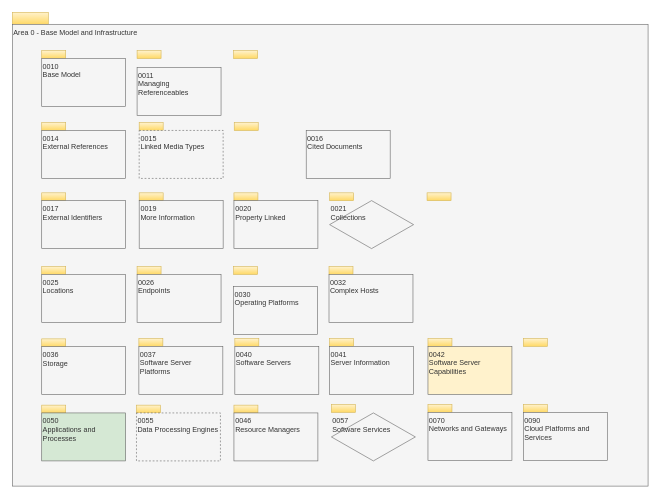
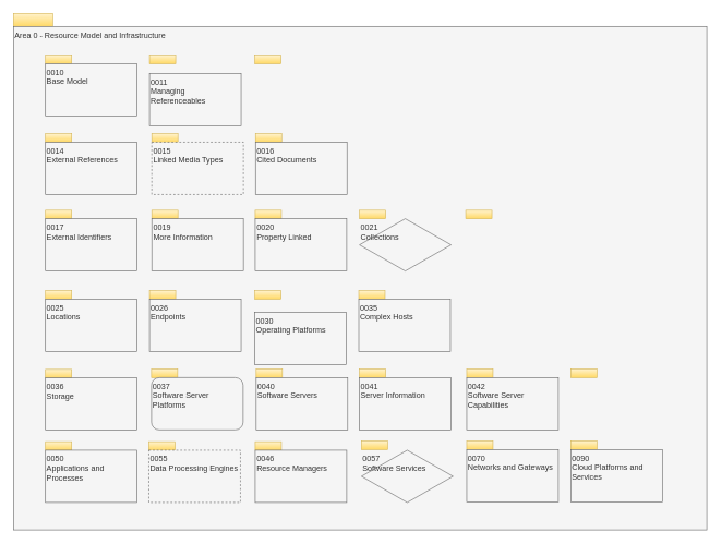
  <mxCell id="0" />
  <mxCell id="1" parent="0" />
  <mxCell id="2" value="" style="rounded=0;whiteSpace=wrap;html=1;align=left;fillColor=#fff2cc;strokeColor=#d6b656;gradientColor=#ffd966;" parent="1" vertex="1"><mxGeometry x="20" y="20" width="60" height="20" as="geometry" /></mxCell>
- <mxCell id="3" value="Area 0 - Base Model and Infrastructure" style="rounded=0;whiteSpace=wrap;html=1;align=left;verticalAlign=top;fillColor=#f5f5f5;fontColor=#333333;strokeColor=#666666;" parent="1" vertex="1"><mxGeometry x="20" y="40" width="1060" height="770" as="geometry" /></mxCell>
+ <mxCell id="3" value="Area 0 - Resource Model and Infrastructure" style="rounded=0;whiteSpace=wrap;html=1;align=left;verticalAlign=top;fillColor=#f5f5f5;fontColor=#333333;strokeColor=#666666;" parent="1" vertex="1"><mxGeometry x="20" y="40" width="1060" height="770" as="geometry" /></mxCell>
  <mxCell id="4" value="" style="rounded=0;whiteSpace=wrap;html=1;align=left;fillColor=#fff2cc;strokeColor=#d6b656;gradientColor=#ffd966;" parent="1" vertex="1"><mxGeometry x="389" y="84" width="40" height="13" as="geometry" /></mxCell>
  <mxCell id="5" value="" style="rounded=0;whiteSpace=wrap;html=1;align=left;fillColor=#fff2cc;strokeColor=#d6b656;gradientColor=#ffd966;" parent="1" vertex="1"><mxGeometry x="231.5" y="204" width="40" height="13" as="geometry" /></mxCell>
  <mxCell id="6" value="0015&lt;br&gt;Linked Media Types" style="rounded=0;whiteSpace=wrap;html=1;align=left;verticalAlign=top;fillColor=#f5f5f5;fontColor=#333333;strokeColor=#666666;dashed=1;" parent="1" vertex="1"><mxGeometry x="231.5" y="217" width="140" height="80" as="geometry" /></mxCell>
  <mxCell id="7" value="" style="rounded=0;whiteSpace=wrap;html=1;align=left;fillColor=#fff2cc;strokeColor=#d6b656;gradientColor=#ffd966;" parent="1" vertex="1"><mxGeometry x="69" y="321" width="40" height="13" as="geometry" /></mxCell>
  <mxCell id="8" value="0017&lt;br&gt;External Identifiers&lt;br&gt;" style="rounded=0;whiteSpace=wrap;html=1;align=left;verticalAlign=top;fillColor=#f5f5f5;fontColor=#333333;strokeColor=#666666;" parent="1" vertex="1"><mxGeometry x="69" y="334" width="140" height="80" as="geometry" /></mxCell>
  <mxCell id="9" value="" style="rounded=0;whiteSpace=wrap;html=1;align=left;fillColor=#fff2cc;strokeColor=#d6b656;gradientColor=#ffd966;" parent="1" vertex="1"><mxGeometry x="389.5" y="321" width="40" height="13" as="geometry" /></mxCell>
  <mxCell id="10" value="0020&lt;br&gt;Property Linked&lt;br&gt;" style="rounded=0;whiteSpace=wrap;html=1;align=left;verticalAlign=top;fillColor=#f5f5f5;fontColor=#333333;strokeColor=#666666;" parent="1" vertex="1"><mxGeometry x="389.5" y="334" width="140" height="80" as="geometry" /></mxCell>
  <mxCell id="11" value="" style="rounded=0;whiteSpace=wrap;html=1;align=left;fillColor=#fff2cc;strokeColor=#d6b656;gradientColor=#ffd966;" parent="1" vertex="1"><mxGeometry x="549" y="321" width="40" height="13" as="geometry" /></mxCell>
  <mxCell id="12" value="0021&lt;br&gt;Collections" style="rhombus;whiteSpace=wrap;html=1;align=left;verticalAlign=top;fillColor=#f5f5f5;fontColor=#333333;strokeColor=#666666;" parent="1" vertex="1"><mxGeometry x="549" y="334" width="140" height="80" as="geometry" /></mxCell>
  <mxCell id="13" value="" style="rounded=0;whiteSpace=wrap;html=1;align=left;fillColor=#fff2cc;strokeColor=#d6b656;gradientColor=#ffd966;" parent="1" vertex="1"><mxGeometry x="389" y="444" width="40" height="13" as="geometry" /></mxCell>
  <mxCell id="14" value="0030&lt;br&gt;Operating Platforms" style="rounded=0;whiteSpace=wrap;html=1;align=left;verticalAlign=top;fillColor=#f5f5f5;fontColor=#333333;strokeColor=#666666;" parent="1" vertex="1"><mxGeometry x="389" y="477" width="140" height="80" as="geometry" /></mxCell>
  <mxCell id="15" value="" style="rounded=0;whiteSpace=wrap;html=1;align=left;fillColor=#fff2cc;strokeColor=#d6b656;gradientColor=#ffd966;" parent="1" vertex="1"><mxGeometry x="548" y="444" width="40" height="13" as="geometry" /></mxCell>
- <mxCell id="16" value="0032&lt;br&gt;Complex Hosts&lt;br&gt;" style="rounded=0;whiteSpace=wrap;html=1;align=left;verticalAlign=top;fillColor=#f5f5f5;fontColor=#333333;strokeColor=#666666;" parent="1" vertex="1"><mxGeometry x="548" y="457" width="140" height="80" as="geometry" /></mxCell>
+ <mxCell id="16" value="0035&lt;br&gt;Complex Hosts&lt;br&gt;" style="rounded=0;whiteSpace=wrap;html=1;align=left;verticalAlign=top;fillColor=#f5f5f5;fontColor=#333333;strokeColor=#666666;" parent="1" vertex="1"><mxGeometry x="548" y="457" width="140" height="80" as="geometry" /></mxCell>
  <mxCell id="17" value="" style="rounded=0;whiteSpace=wrap;html=1;align=left;fillColor=#fff2cc;strokeColor=#d6b656;gradientColor=#ffd966;" parent="1" vertex="1"><mxGeometry x="391" y="564" width="40" height="13" as="geometry" /></mxCell>
  <mxCell id="18" value="0040&lt;br&gt;Software Servers&lt;br&gt;" style="rounded=0;whiteSpace=wrap;html=1;align=left;verticalAlign=top;fillColor=#f5f5f5;fontColor=#333333;strokeColor=#666666;" parent="1" vertex="1"><mxGeometry x="391" y="577" width="140" height="80" as="geometry" /></mxCell>
  <mxCell id="19" value="" style="rounded=0;whiteSpace=wrap;html=1;align=left;fillColor=#fff2cc;strokeColor=#d6b656;gradientColor=#ffd966;" parent="1" vertex="1"><mxGeometry x="549" y="564" width="40" height="13" as="geometry" /></mxCell>
  <mxCell id="20" value="0041&lt;br&gt;Server Information" style="rounded=0;whiteSpace=wrap;html=1;align=left;verticalAlign=top;fillColor=#f5f5f5;fontColor=#333333;strokeColor=#666666;" parent="1" vertex="1"><mxGeometry x="549" y="577" width="140" height="80" as="geometry" /></mxCell>
  <mxCell id="21" value="" style="rounded=0;whiteSpace=wrap;html=1;align=left;fillColor=#fff2cc;strokeColor=#d6b656;gradientColor=#ffd966;" parent="1" vertex="1"><mxGeometry x="69" y="204" width="40" height="13" as="geometry" /></mxCell>
  <mxCell id="22" value="0014&lt;br&gt;External References" style="rounded=0;whiteSpace=wrap;html=1;align=left;verticalAlign=top;fillColor=#f5f5f5;fontColor=#333333;strokeColor=#666666;" parent="1" vertex="1"><mxGeometry x="69" y="217" width="140" height="80" as="geometry" /></mxCell>
  <mxCell id="23" value="" style="rounded=0;whiteSpace=wrap;html=1;align=left;fillColor=#fff2cc;strokeColor=#d6b656;gradientColor=#ffd966;" parent="1" vertex="1"><mxGeometry x="69" y="564.5" width="40" height="13" as="geometry" /></mxCell>
  <mxCell id="24" value="0036&lt;br&gt;Storage" style="rounded=0;whiteSpace=wrap;html=1;align=left;verticalAlign=top;fillColor=#f5f5f5;fontColor=#333333;strokeColor=#666666;" parent="1" vertex="1"><mxGeometry x="69" y="577.5" width="140" height="80" as="geometry" /></mxCell>
  <mxCell id="25" value="" style="rounded=0;whiteSpace=wrap;html=1;align=left;fillColor=#fff2cc;strokeColor=#d6b656;gradientColor=#ffd966;" parent="1" vertex="1"><mxGeometry x="713" y="564" width="40" height="13" as="geometry" /></mxCell>
- <mxCell id="26" value="0042&lt;br&gt;Software Server Capabilities" style="rounded=0;whiteSpace=wrap;html=1;align=left;verticalAlign=top;fillColor=#fff2cc;fontColor=#333333;strokeColor=#666666;" parent="1" vertex="1"><mxGeometry x="713" y="577" width="140" height="80" as="geometry" /></mxCell>
+ <mxCell id="26" value="0042&lt;br&gt;Software Server Capabilities" style="rounded=0;whiteSpace=wrap;html=1;align=left;verticalAlign=top;fillColor=#f5f5f5;fontColor=#333333;strokeColor=#666666;" parent="1" vertex="1"><mxGeometry x="713" y="577" width="140" height="80" as="geometry" /></mxCell>
  <mxCell id="27" value="" style="rounded=0;whiteSpace=wrap;html=1;align=left;fillColor=#fff2cc;strokeColor=#d6b656;gradientColor=#ffd966;" parent="1" vertex="1"><mxGeometry x="231.5" y="321" width="40" height="13" as="geometry" /></mxCell>
  <mxCell id="28" value="0019&lt;br&gt;More Information" style="rounded=0;whiteSpace=wrap;html=1;align=left;verticalAlign=top;fillColor=#f5f5f5;fontColor=#333333;strokeColor=#666666;" parent="1" vertex="1"><mxGeometry x="231.5" y="334" width="140" height="80" as="geometry" /></mxCell>
  <mxCell id="29" value="" style="rounded=0;whiteSpace=wrap;html=1;align=left;fillColor=#fff2cc;strokeColor=#d6b656;gradientColor=#ffd966;" parent="1" vertex="1"><mxGeometry x="69" y="84" width="40" height="13" as="geometry" /></mxCell>
  <mxCell id="30" value="0010&lt;br&gt;Base Model" style="rounded=0;whiteSpace=wrap;html=1;align=left;verticalAlign=top;fillColor=#f5f5f5;fontColor=#333333;strokeColor=#666666;" parent="1" vertex="1"><mxGeometry x="69" y="97" width="140" height="80" as="geometry" /></mxCell>
  <mxCell id="31" value="" style="rounded=0;whiteSpace=wrap;html=1;align=left;fillColor=#fff2cc;strokeColor=#d6b656;gradientColor=#ffd966;" parent="1" vertex="1"><mxGeometry x="228" y="84" width="40" height="13" as="geometry" /></mxCell>
  <mxCell id="32" value="0011&lt;br&gt;Managing Referenceables" style="rounded=0;whiteSpace=wrap;html=1;align=left;verticalAlign=top;fillColor=#f5f5f5;fontColor=#333333;strokeColor=#666666;" parent="1" vertex="1"><mxGeometry x="228" y="112" width="140" height="80" as="geometry" /></mxCell>
  <mxCell id="33" value="" style="rounded=0;whiteSpace=wrap;html=1;align=left;fillColor=#fff2cc;strokeColor=#d6b656;gradientColor=#ffd966;" parent="1" vertex="1"><mxGeometry x="69" y="444" width="40" height="13" as="geometry" /></mxCell>
  <mxCell id="34" value="0025&lt;br&gt;Locations&lt;br&gt;" style="rounded=0;whiteSpace=wrap;html=1;align=left;verticalAlign=top;fillColor=#f5f5f5;fontColor=#333333;strokeColor=#666666;" parent="1" vertex="1"><mxGeometry x="69" y="457" width="140" height="80" as="geometry" /></mxCell>
  <mxCell id="35" value="" style="rounded=0;whiteSpace=wrap;html=1;align=left;fillColor=#fff2cc;strokeColor=#d6b656;gradientColor=#ffd966;" parent="1" vertex="1"><mxGeometry x="228" y="444" width="40" height="13" as="geometry" /></mxCell>
  <mxCell id="36" value="0026&lt;br&gt;Endpoints" style="rounded=0;whiteSpace=wrap;html=1;align=left;verticalAlign=top;fillColor=#f5f5f5;fontColor=#333333;strokeColor=#666666;" parent="1" vertex="1"><mxGeometry x="228" y="457" width="140" height="80" as="geometry" /></mxCell>
  <mxCell id="37" value="" style="rounded=0;whiteSpace=wrap;html=1;align=left;fillColor=#fff2cc;strokeColor=#d6b656;gradientColor=#ffd966;" parent="1" vertex="1"><mxGeometry x="231" y="564" width="40" height="13" as="geometry" /></mxCell>
- <mxCell id="38" value="0037&lt;br&gt;Software Server Platforms" style="rounded=0;whiteSpace=wrap;html=1;align=left;verticalAlign=top;fillColor=#f5f5f5;fontColor=#333333;strokeColor=#666666;" parent="1" vertex="1"><mxGeometry x="231" y="577" width="140" height="80" as="geometry" /></mxCell>
+ <mxCell id="38" value="0037&lt;br&gt;Software Server Platforms" style="whiteSpace=wrap;html=1;align=left;verticalAlign=top;fillColor=#f5f5f5;fontColor=#333333;strokeColor=#666666;rounded=1;" parent="1" vertex="1"><mxGeometry x="231" y="577" width="140" height="80" as="geometry" /></mxCell>
  <mxCell id="39" value="" style="rounded=0;whiteSpace=wrap;html=1;align=left;fillColor=#fff2cc;strokeColor=#d6b656;gradientColor=#ffd966;" parent="1" vertex="1"><mxGeometry x="872" y="564" width="40" height="13" as="geometry" /></mxCell>
  <mxCell id="40" value="" style="rounded=0;whiteSpace=wrap;html=1;align=left;fillColor=#fff2cc;strokeColor=#d6b656;gradientColor=#ffd966;" parent="1" vertex="1"><mxGeometry x="711.5" y="321" width="40" height="13" as="geometry" /></mxCell>
  <mxCell id="41" value="" style="rounded=0;whiteSpace=wrap;html=1;align=left;fillColor=#fff2cc;strokeColor=#d6b656;gradientColor=#ffd966;" parent="1" vertex="1"><mxGeometry x="713" y="674" width="40" height="13" as="geometry" /></mxCell>
  <mxCell id="42" value="0070&lt;br&gt;Networks and Gateways&lt;br&gt;" style="rounded=0;whiteSpace=wrap;html=1;align=left;verticalAlign=top;fillColor=#f5f5f5;fontColor=#333333;strokeColor=#666666;" parent="1" vertex="1"><mxGeometry x="713" y="687" width="140" height="80" as="geometry" /></mxCell>
  <mxCell id="43" value="" style="rounded=0;whiteSpace=wrap;html=1;align=left;fillColor=#fff2cc;strokeColor=#d6b656;gradientColor=#ffd966;" parent="1" vertex="1"><mxGeometry x="872" y="674" width="40" height="13" as="geometry" /></mxCell>
  <mxCell id="44" value="0090&lt;br&gt;Cloud Platforms and Services&lt;br&gt;" style="rounded=0;whiteSpace=wrap;html=1;align=left;verticalAlign=top;fillColor=#f5f5f5;fontColor=#333333;strokeColor=#666666;" parent="1" vertex="1"><mxGeometry x="872" y="687" width="140" height="80" as="geometry" /></mxCell>
  <mxCell id="45" value="" style="rounded=0;whiteSpace=wrap;html=1;align=left;fillColor=#fff2cc;strokeColor=#d6b656;gradientColor=#ffd966;" parent="1" vertex="1"><mxGeometry x="69" y="675" width="40" height="13" as="geometry" /></mxCell>
- <mxCell id="46" value="0050&lt;br&gt;Applications and&lt;br&gt;Processes&lt;br&gt;" style="rounded=0;whiteSpace=wrap;html=1;align=left;verticalAlign=top;fillColor=#d5e8d4;fontColor=#333333;strokeColor=#666666;" parent="1" vertex="1"><mxGeometry x="69" y="688" width="140" height="80" as="geometry" /></mxCell>
+ <mxCell id="46" value="0050&lt;br&gt;Applications and&lt;br&gt;Processes&lt;br&gt;" style="rounded=0;whiteSpace=wrap;html=1;align=left;verticalAlign=top;fillColor=#f5f5f5;fontColor=#333333;strokeColor=#666666;" parent="1" vertex="1"><mxGeometry x="69" y="688" width="140" height="80" as="geometry" /></mxCell>
  <mxCell id="47" value="" style="rounded=0;whiteSpace=wrap;html=1;align=left;fillColor=#fff2cc;strokeColor=#d6b656;gradientColor=#ffd966;" parent="1" vertex="1"><mxGeometry x="227" y="675" width="40" height="13" as="geometry" /></mxCell>
  <mxCell id="48" value="0055&lt;br&gt;Data Processing Engines&lt;br&gt;" style="rounded=0;whiteSpace=wrap;html=1;align=left;verticalAlign=top;fillColor=#f5f5f5;fontColor=#333333;strokeColor=#666666;dashed=1;" parent="1" vertex="1"><mxGeometry x="227" y="688" width="140" height="80" as="geometry" /></mxCell>
  <mxCell id="49" value="" style="rounded=0;whiteSpace=wrap;html=1;align=left;fillColor=#fff2cc;strokeColor=#d6b656;gradientColor=#ffd966;" parent="1" vertex="1"><mxGeometry x="389.5" y="675" width="40" height="13" as="geometry" /></mxCell>
  <mxCell id="50" value="0046&lt;br&gt;Resource Managers" style="rounded=0;whiteSpace=wrap;html=1;align=left;verticalAlign=top;fillColor=#f5f5f5;fontColor=#333333;strokeColor=#666666;" parent="1" vertex="1"><mxGeometry x="389.5" y="688" width="140" height="80" as="geometry" /></mxCell>
  <mxCell id="51" value="0057&lt;br&gt;Software Services" style="rhombus;whiteSpace=wrap;html=1;align=left;verticalAlign=top;fillColor=#f5f5f5;fontColor=#333333;strokeColor=#666666;" parent="1" vertex="1"><mxGeometry x="552" y="688" width="140" height="80" as="geometry" /></mxCell>
  <mxCell id="52" value="" style="rounded=0;whiteSpace=wrap;html=1;align=left;fillColor=#fff2cc;strokeColor=#d6b656;gradientColor=#ffd966;" parent="1" vertex="1"><mxGeometry x="552" y="674" width="40" height="13" as="geometry" /></mxCell>
  <mxCell id="53" value="" style="rounded=0;whiteSpace=wrap;html=1;align=left;fillColor=#fff2cc;strokeColor=#d6b656;gradientColor=#ffd966;" parent="1" vertex="1"><mxGeometry x="390" y="204" width="40" height="13" as="geometry" /></mxCell>
- <mxCell id="54" value="0016&lt;br&gt;Cited Documents" style="rounded=0;whiteSpace=wrap;html=1;align=left;verticalAlign=top;fillColor=#f5f5f5;fontColor=#333333;strokeColor=#666666;" parent="1" vertex="1"><mxGeometry x="510" y="217" width="140" height="80" as="geometry" /></mxCell>
+ <mxCell id="54" value="0016&lt;br&gt;Cited Documents" style="rounded=0;whiteSpace=wrap;html=1;align=left;verticalAlign=top;fillColor=#f5f5f5;fontColor=#333333;strokeColor=#666666;" parent="1" vertex="1"><mxGeometry x="390" y="217" width="140" height="80" as="geometry" /></mxCell>
